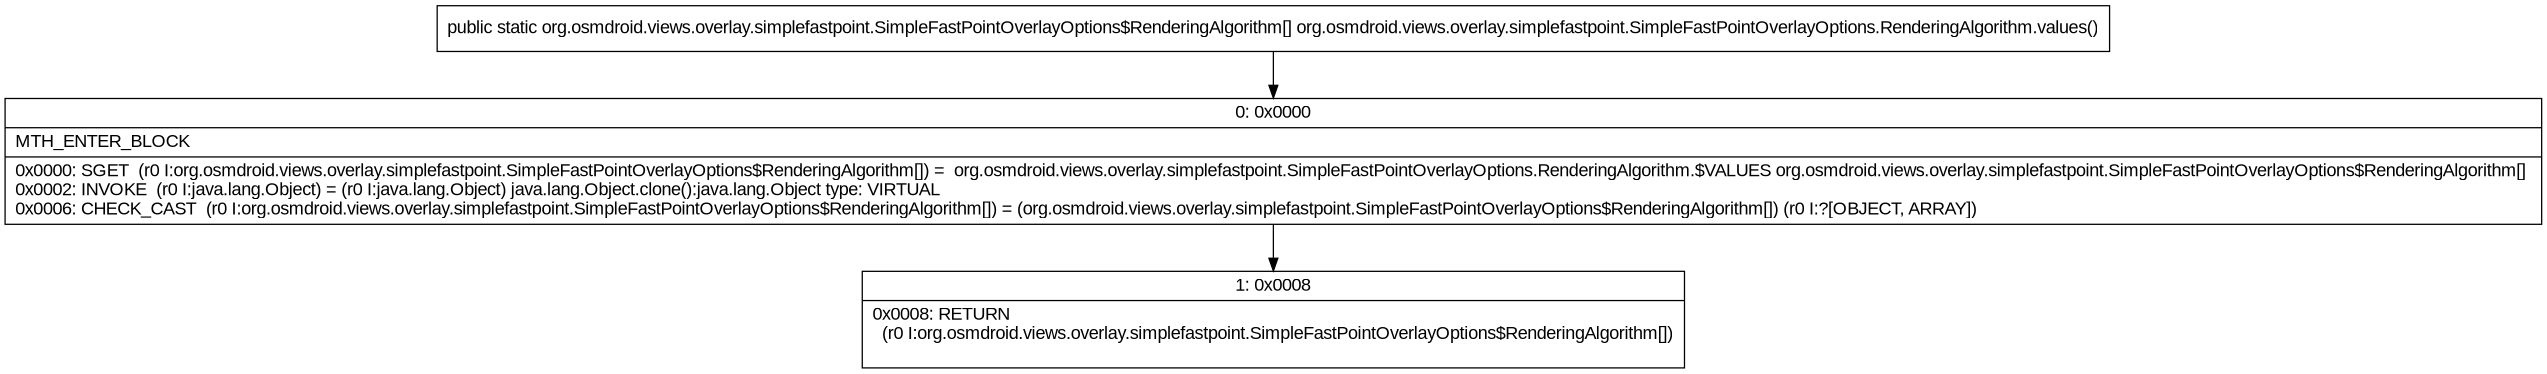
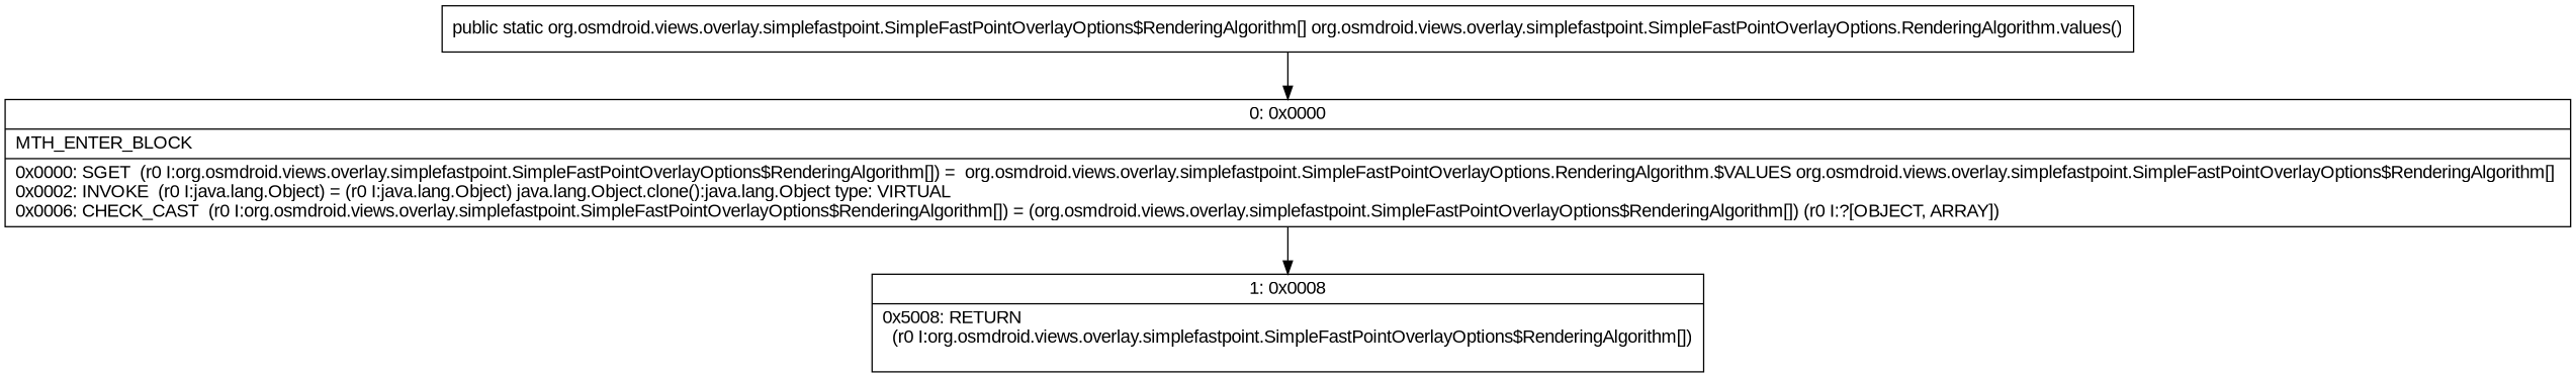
  digraph {
    fontname="Liberation Sans"
    node [shape=record fontname="Liberation Sans"]
    edge [fontname="Liberation Sans"]
    n1 [label="{0\:\ 0x0000|MTH_ENTER_BLOCK\l|0x0000: SGET  (r0 I:org.osmdroid.views.overlay.simplefastpoint.SimpleFastPointOverlayOptions$RenderingAlgorithm[]) =  org.osmdroid.views.overlay.simplefastpoint.SimpleFastPointOverlayOptions.RenderingAlgorithm.$VALUES org.osmdroid.views.overlay.simplefastpoint.SimpleFastPointOverlayOptions$RenderingAlgorithm[] \l0x0002: INVOKE  (r0 I:java.lang.Object) = (r0 I:java.lang.Object) java.lang.Object.clone():java.lang.Object type: VIRTUAL \l0x0006: CHECK_CAST  (r0 I:org.osmdroid.views.overlay.simplefastpoint.SimpleFastPointOverlayOptions$RenderingAlgorithm[]) = (org.osmdroid.views.overlay.simplefastpoint.SimpleFastPointOverlayOptions$RenderingAlgorithm[]) (r0 I:?[OBJECT, ARRAY]) \l}"]
-   n2 [label="{1\:\ 0x0008|0x0008: RETURN  \l  (r0 I:org.osmdroid.views.overlay.simplefastpoint.SimpleFastPointOverlayOptions$RenderingAlgorithm[])\l \l}"]
+   n2 [label="{1\:\ 0x0008|0x5008: RETURN  \l  (r0 I:org.osmdroid.views.overlay.simplefastpoint.SimpleFastPointOverlayOptions$RenderingAlgorithm[])\l \l}"]
    n3 [label="{public static org.osmdroid.views.overlay.simplefastpoint.SimpleFastPointOverlayOptions$RenderingAlgorithm[] org.osmdroid.views.overlay.simplefastpoint.SimpleFastPointOverlayOptions.RenderingAlgorithm.values() }"]
    n1 -> n2
    n3 -> n1
  }
